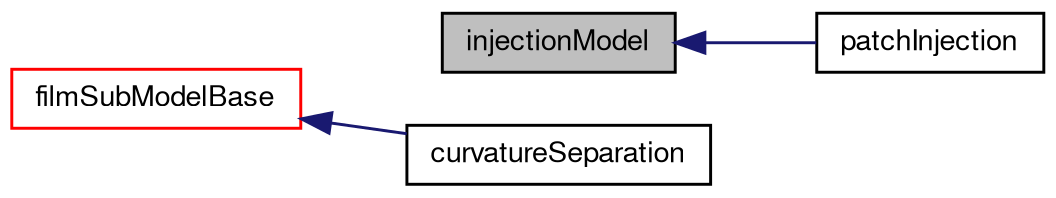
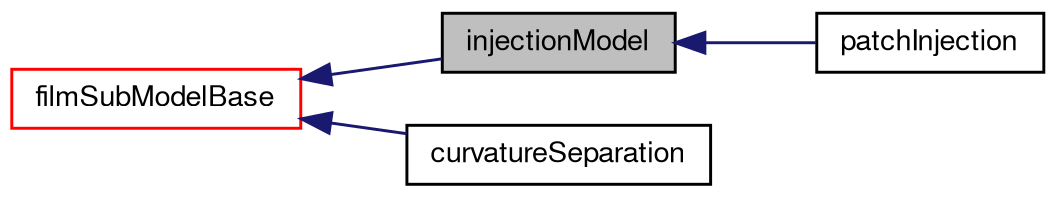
  digraph {
    rankdir=LR
    node [color=black fontname=FreeSans fontsize=10 shape=record]
    edge [color=midnightblue dir=back fontname=FreeSans fontsize=10 labelfontname=FreeSans labelfontsize=10 style=solid]
    n1 [fillcolor=grey75 fontcolor=black height=0.2 label=injectionModel style=filled width=0.4]
    n2 [height=0.2 label=patchInjection width=0.4]
    n3 [height=0.2 label=curvatureSeparation width=0.4]
    n4 [color=red height=0.2 label=filmSubModelBase width=0.4]
    n1 -> n2
+   n4 -> n1
    n4 -> n3
  }
